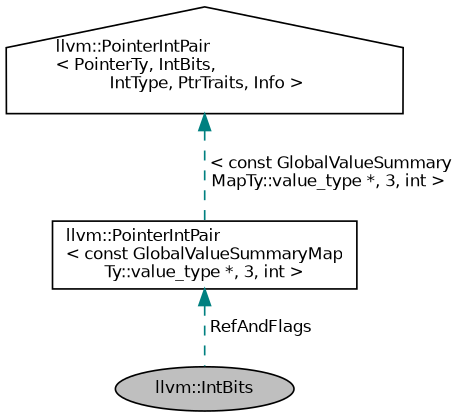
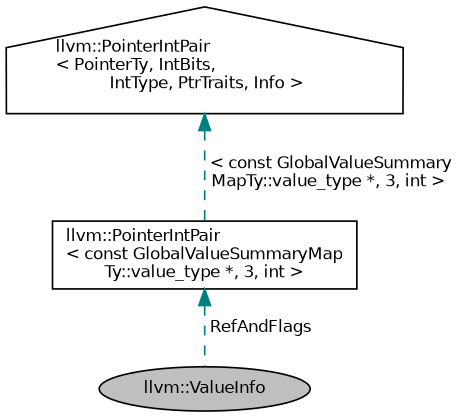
  digraph {
    node [color=black fontname=Helvetica fontsize=10]
    edge [color=teal dir=back fontname=Helvetica fontsize=10 labelfontname=Helvetica labelfontsize=10 style=dashed]
-   n1 [fillcolor=grey75 fontcolor=black height=0.2 label="llvm::IntBits" shape=ellipse style=filled width=0.4]
+   n1 [fillcolor=grey75 fontcolor=black height=0.2 label="llvm::ValueInfo" shape=ellipse style=filled width=0.4]
    n2 [height=0.2 label="llvm::PointerIntPair\l\< const GlobalValueSummaryMap\lTy::value_type *, 3, int \>" shape=box width=0.4]
    n3 [height=0.2 label="llvm::PointerIntPair\l\< PointerTy, IntBits,\l IntType, PtrTraits, Info \>" shape=house width=0.4]
    n2 -> n1 [label=" RefAndFlags"]
    n3 -> n2 [label=" \< const GlobalValueSummary\lMapTy::value_type *, 3, int \>"]
  }
